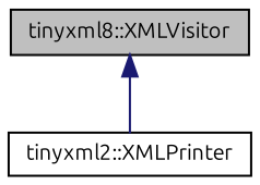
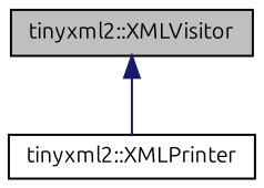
  digraph {
    fontname=Ubuntu
    node [color=black fontname=Ubuntu fontsize=10 shape=record style=filled]
-   n1 [fillcolor=grey75 fontcolor=black height=0.2 label="tinyxml8::XMLVisitor" width=0.4]
+   n1 [fillcolor=grey75 fontcolor=black height=0.2 label="tinyxml2::XMLVisitor" width=0.4]
    n2 [fillcolor=white height=0.2 label="tinyxml2::XMLPrinter" width=0.4]
    n1 -> n2 [color=midnightblue dir=back fontname=Ubuntu fontsize=10 labelfontname=Helvetica labelfontsize=10 style=solid]
  }
